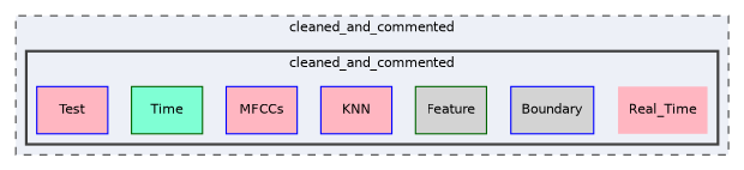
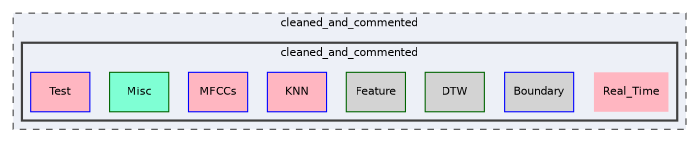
  digraph {
    compound=true
    node [fontname=Helvetica fontsize=10 shape=box style="filled," fillcolor=lightpink color=darkgreen]
    n1 [label=Real_Time shape=plaintext style=filled]
    n2 [color=blue fillcolor=lightgrey label=Boundary]
+   n3 [fillcolor=lightgrey label=DTW]
    n4 [fillcolor=lightgrey label=Feature]
    n5 [color=blue label=KNN]
    n6 [color=blue label=MFCCs]
-   n7 [fillcolor=aquamarine label=Time]
+   n7 [fillcolor=aquamarine label=Misc]
    n8 [color=blue label=Test]
    subgraph cluster_1 {
      bgcolor="#edf0f7"
      fontname=Helvetica
      fontsize=10
      label=cleaned_and_commented
      pencolor=grey25
      style="filled,dashed,"
      subgraph cluster_2 {
        bgcolor="#edf0f7"
        fontname=Helvetica
        fontsize=10
        pencolor=grey25
        style="filled,bold,"
        n1
        n2
+       n3
        n4
        n5
        n6
        n7
        n8
      }
    }
  }
